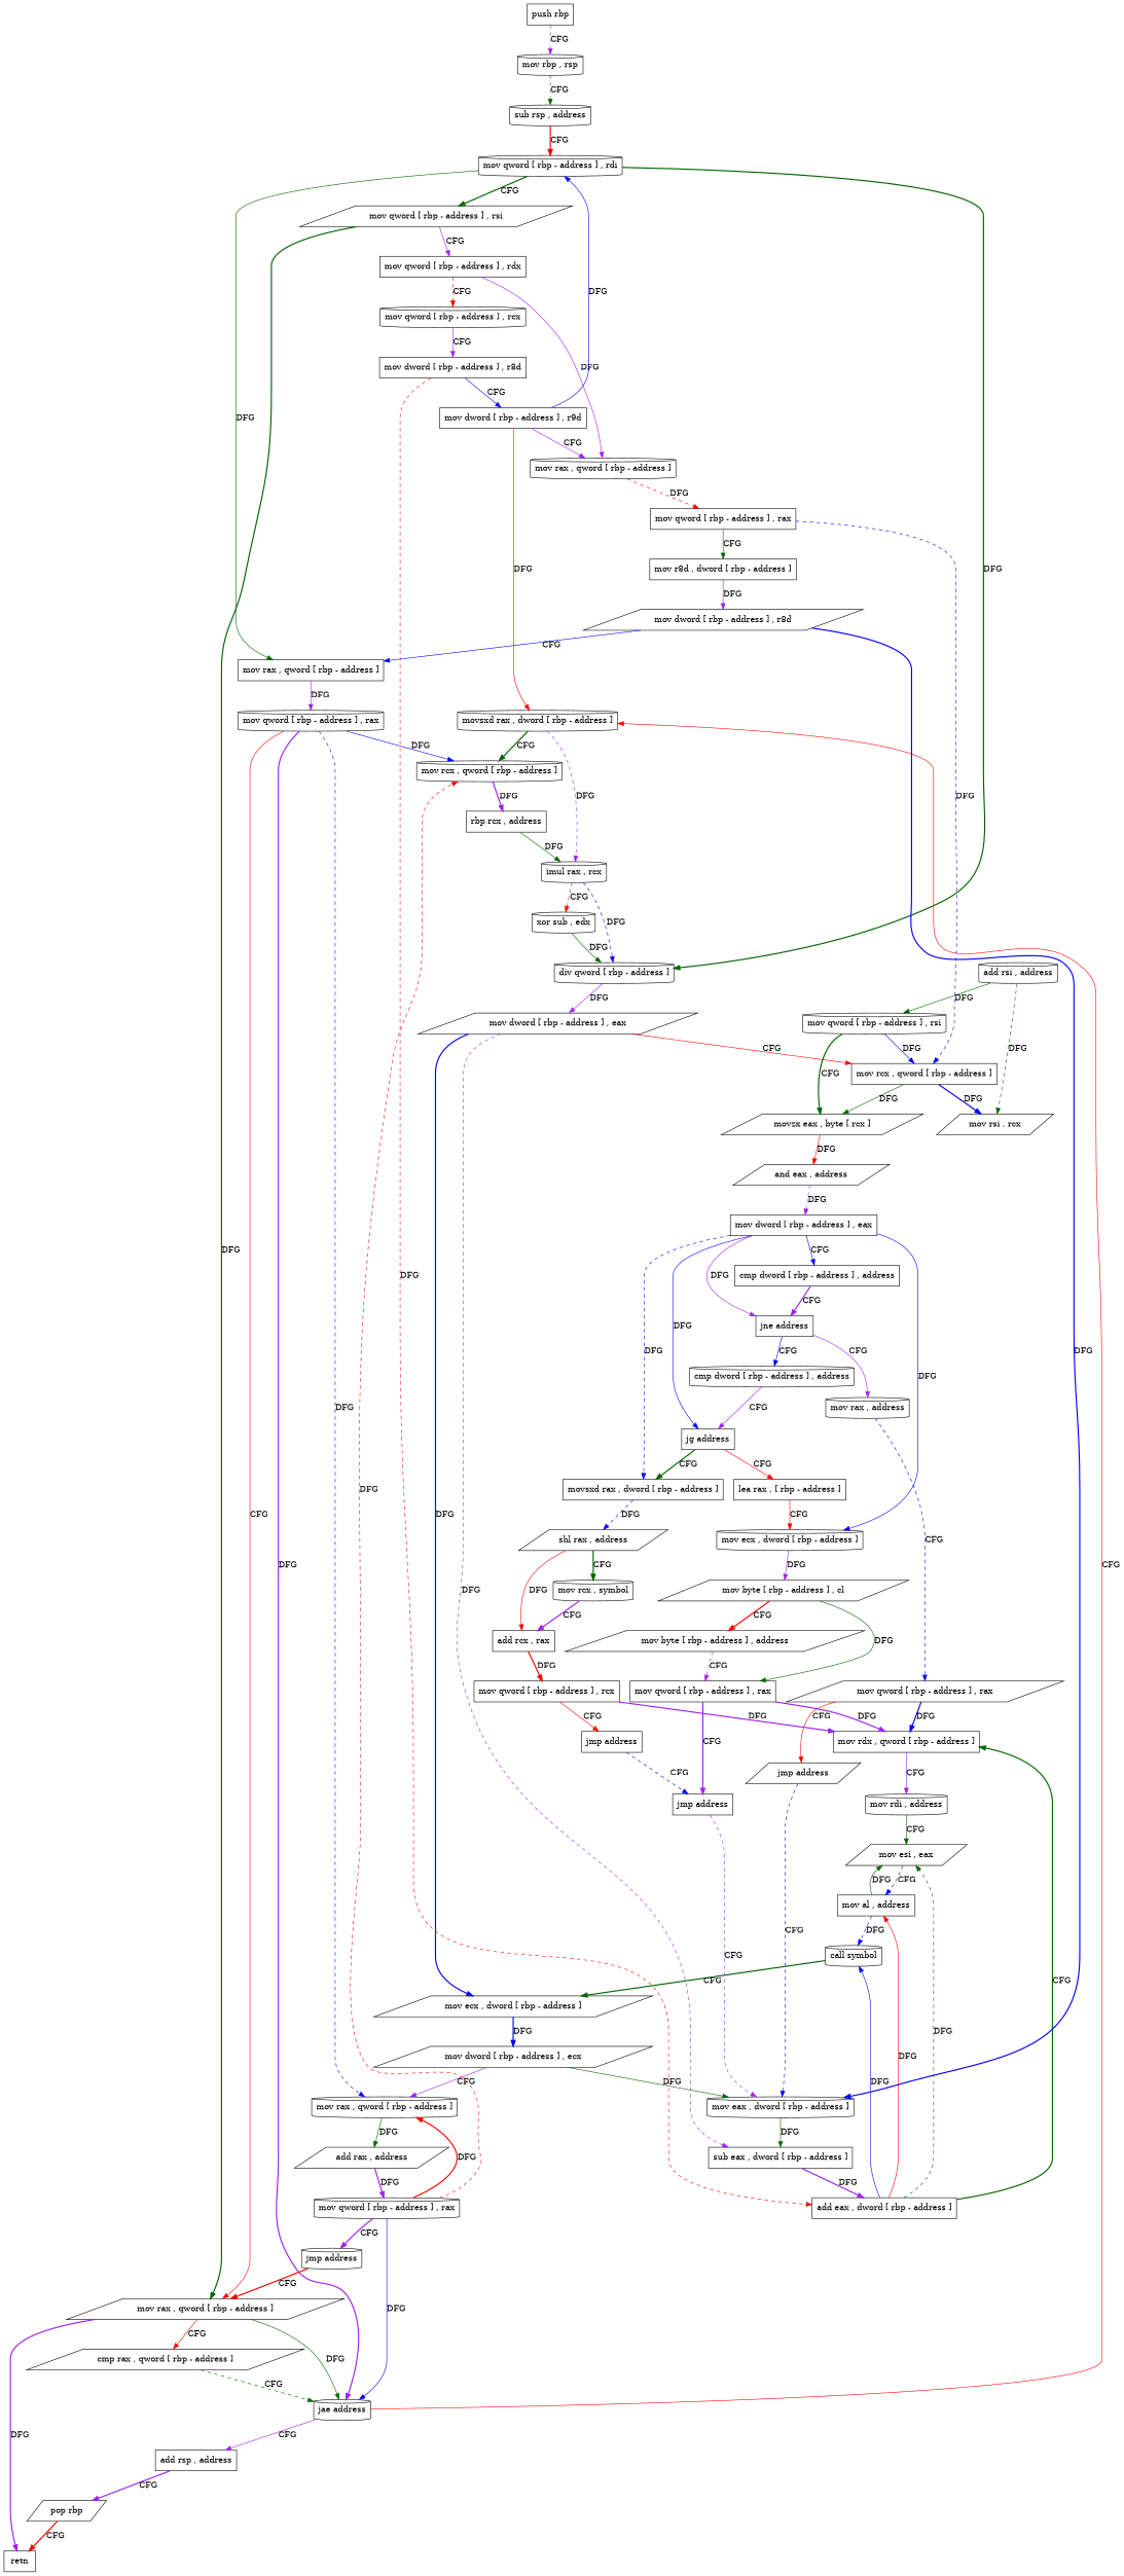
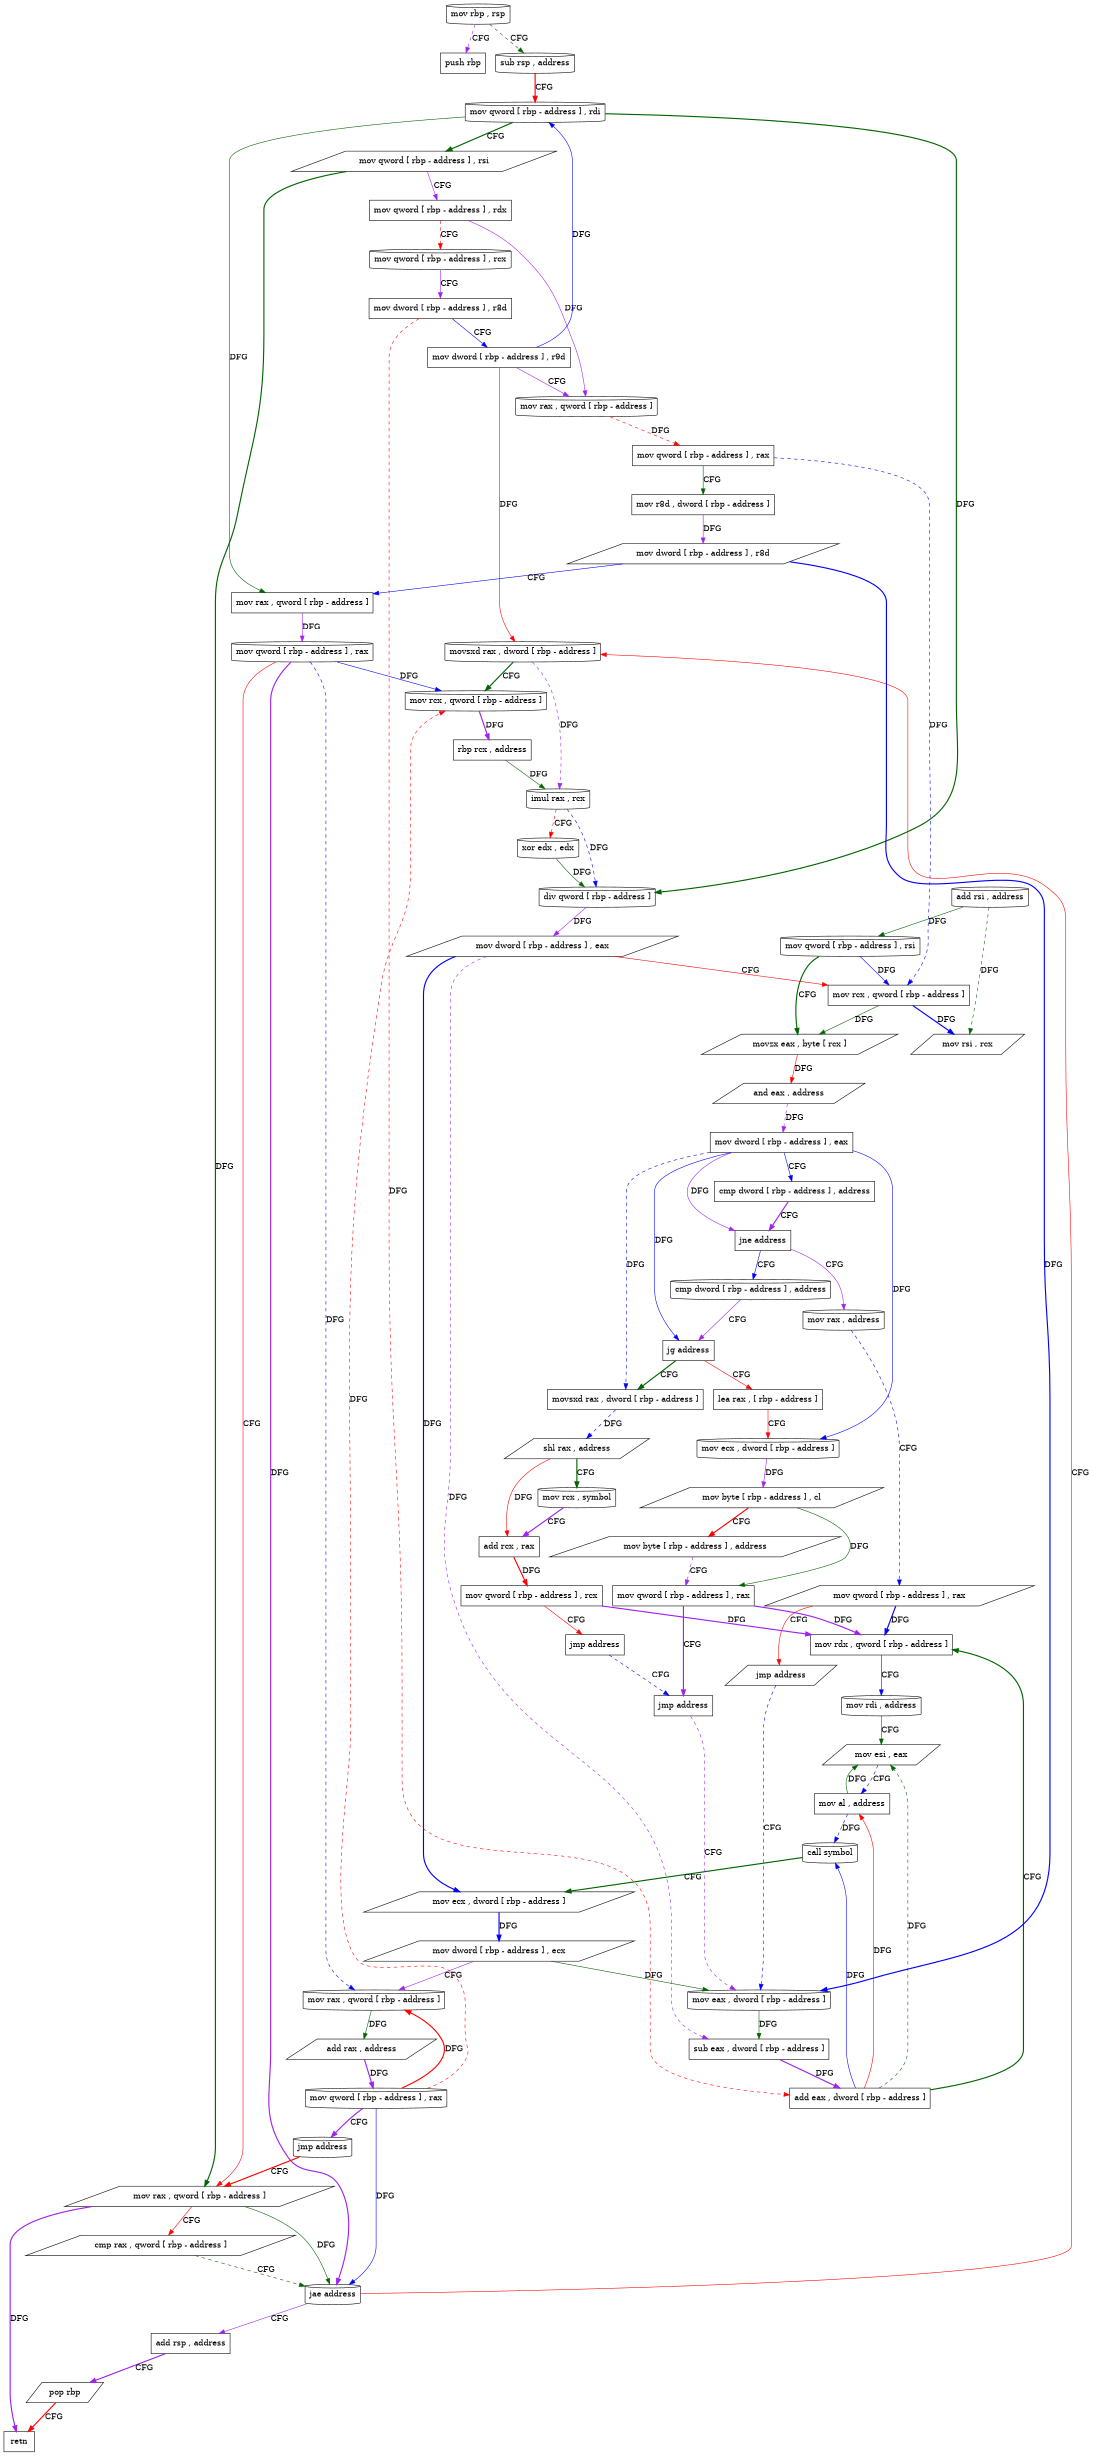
  digraph {
    node [shape=box]
    edge [color=purple style=solid]
    n1 [label="push rbp"]
    n2 [label="mov rbp , rsp" shape=cylinder]
    n3 [label="sub rsp , address" shape=cylinder]
    n4 [label="mov qword [ rbp - address ] , rdi" shape=cylinder]
    n5 [label="mov qword [ rbp - address ] , rsi" shape=parallelogram]
    n6 [label="mov rax , qword [ rbp - address ]"]
    n7 [label="div qword [ rbp - address ]" shape=cylinder]
    n8 [label="mov qword [ rbp - address ] , rdx"]
    n9 [label="mov rax , qword [ rbp - address ]" shape=parallelogram]
    n10 [label="mov qword [ rbp - address ] , rax" shape=cylinder]
    n11 [label="mov dword [ rbp - address ] , eax" shape=parallelogram]
    n12 [label="mov qword [ rbp - address ] , rcx" shape=cylinder]
    n13 [label="mov rax , qword [ rbp - address ]" shape=cylinder]
    n14 [label="jae address" shape=cylinder]
    n15 [label=retn]
    n16 [label="cmp rax , qword [ rbp - address ]" shape=parallelogram]
    n17 [label="mov dword [ rbp - address ] , r8d"]
    n18 [label="mov qword [ rbp - address ] , rax"]
    n19 [label="mov dword [ rbp - address ] , r9d"]
    n20 [label="add eax , dword [ rbp - address ]"]
    n21 [label="movsxd rax , dword [ rbp - address ]" shape=cylinder]
    n22 [label="mov rdx , qword [ rbp - address ]"]
    n23 [label="mov esi , eax" shape=parallelogram]
    n24 [label="mov al , address"]
    n25 [label="call symbol" shape=cylinder]
    n26 [label="mov r8d , dword [ rbp - address ]"]
    n27 [label="mov dword [ rbp - address ] , r8d" shape=parallelogram]
    n28 [label="mov rcx , qword [ rbp - address ]" shape=cylinder]
    n29 [label="imul rax , rcx" shape=cylinder]
    n30 [label="mov rcx , qword [ rbp - address ]"]
    n31 [label="mov rsi , rcx" shape=parallelogram]
    n32 [label="movzx eax , byte [ rcx ]" shape=parallelogram]
    n33 [label="mov eax , dword [ rbp - address ]" shape=cylinder]
    n34 [label="sub eax , dword [ rbp - address ]"]
    n35 [label="mov rax , qword [ rbp - address ]" shape=cylinder]
    n36 [label="rbp rcx , address"]
    n37 [label="add rax , address" shape=parallelogram]
    n38 [label="add rsp , address"]
    n39 [label="pop rbp" shape=parallelogram]
-   n40 [label="xor sub , edx" shape=cylinder]
+   n40 [label="xor edx , edx" shape=cylinder]
    n41 [label="mov ecx , dword [ rbp - address ]" shape=parallelogram]
    n42 [label="mov dword [ rbp - address ] , ecx" shape=parallelogram]
    n43 [label="and eax , address" shape=parallelogram]
    n44 [label="add rsi , address" shape=cylinder]
    n45 [label="mov qword [ rbp - address ] , rsi" shape=cylinder]
    n46 [label="mov dword [ rbp - address ] , eax"]
    n47 [label="cmp dword [ rbp - address ] , address"]
    n48 [label="jne address"]
    n49 [label="jg address"]
    n50 [label="movsxd rax , dword [ rbp - address ]"]
    n51 [label="mov ecx , dword [ rbp - address ]" shape=cylinder]
    n52 [label="cmp dword [ rbp - address ] , address" shape=cylinder]
    n53 [label="mov rax , address" shape=cylinder]
    n54 [label="lea rax , [ rbp - address ]"]
    n55 [label="shl rax , address" shape=parallelogram]
    n56 [label="mov byte [ rbp - address ] , cl" shape=parallelogram]
    n57 [label="mov qword [ rbp - address ] , rax" shape=parallelogram]
    n58 [label="jmp address" shape=parallelogram]
    n59 [label="mov rcx , symbol" shape=cylinder]
    n60 [label="add rcx , rax"]
    n61 [label="mov rdi , address" shape=cylinder]
    n62 [label="mov byte [ rbp - address ] , address" shape=parallelogram]
    n63 [label="mov qword [ rbp - address ] , rax"]
    n64 [label="jmp address"]
    n65 [label="mov qword [ rbp - address ] , rcx"]
    n66 [label="jmp address"]
    n67 [label="mov qword [ rbp - address ] , rax" shape=cylinder]
    n68 [label="jmp address" shape=cylinder]
-   n1 -> n2 [label=CFG style=dashed]
+   n2 -> n1 [label=CFG style=dashed]
    n2 -> n3 [color=darkgreen label=CFG style=dashed]
    n3 -> n4 [color=red label=CFG style=bold]
    n4 -> n5 [color=darkgreen label=CFG style=bold]
    n4 -> n6 [color=darkgreen label=DFG]
    n4 -> n7 [color=darkgreen label=DFG style=bold]
    n5 -> n8 [label=CFG]
    n5 -> n9 [color=darkgreen label=DFG style=bold]
    n6 -> n10 [label=DFG]
    n7 -> n11 [label=DFG]
    n8 -> n12 [color=red label=CFG style=dashed]
    n8 -> n13 [label=DFG]
    n9 -> n14 [color=darkgreen label=DFG]
    n9 -> n15 [label=DFG style=bold]
    n9 -> n16 [color=red label=CFG]
    n10 -> n9 [color=red label=CFG]
    n10 -> n14 [label=DFG style=bold]
    n10 -> n28 [color=blue label=DFG]
    n10 -> n35 [color=blue label=DFG style=dashed]
    n11 -> n30 [color=red label=CFG]
    n11 -> n34 [label=DFG style=dashed]
    n11 -> n41 [color=blue label=DFG style=bold]
    n12 -> n17 [label=CFG]
    n13 -> n18 [color=red label=DFG style=dashed]
    n14 -> n21 [color=red label=CFG]
    n14 -> n38 [label=CFG]
    n16 -> n14 [color=darkgreen label=CFG style=dashed]
    n17 -> n19 [color=blue label=CFG]
    n17 -> n20 [color=red label=DFG style=dashed]
    n18 -> n26 [color=darkgreen label=CFG]
    n18 -> n30 [color=blue label=DFG style=dashed]
    n19 -> n4 [color=blue label=DFG]
    n19 -> n13 [label=CFG]
    n19 -> n21 [color=red label=DFG]
    n20 -> n22 [color=darkgreen label=CFG style=bold]
    n20 -> n23 [color=darkgreen label=DFG style=dashed]
    n20 -> n24 [color=red label=DFG]
    n20 -> n25 [color=blue label=DFG]
    n21 -> n28 [color=darkgreen label=CFG style=bold]
    n21 -> n29 [label=DFG style=dashed]
-   n22 -> n61 [label=CFG]
+   n22 -> n61 [color=blue label=CFG]
    n23 -> n24 [color=blue label=CFG style=dashed]
    n24 -> n23 [color=darkgreen label=DFG]
    n24 -> n25 [color=blue label=DFG style=dashed]
    n25 -> n41 [color=darkgreen label=CFG style=bold]
    n26 -> n27 [label=DFG]
    n27 -> n6 [color=blue label=CFG]
    n27 -> n33 [color=blue label=DFG style=bold]
    n28 -> n36 [label=DFG style=bold]
    n29 -> n7 [color=blue label=DFG style=dashed]
    n29 -> n40 [color=red label=CFG style=dashed]
    n30 -> n31 [color=blue label=DFG style=bold]
    n30 -> n32 [color=darkgreen label=DFG]
    n32 -> n43 [color=red label=DFG]
    n33 -> n34 [color=darkgreen label=DFG]
    n34 -> n20 [label=DFG style=bold]
    n35 -> n37 [color=darkgreen label=DFG]
    n36 -> n29 [color=darkgreen label=DFG]
    n37 -> n67 [label=DFG style=bold]
    n38 -> n39 [label=CFG style=bold]
    n39 -> n15 [color=red label=CFG style=bold]
    n40 -> n7 [color=darkgreen label=DFG]
    n41 -> n42 [color=blue label=DFG style=bold]
    n42 -> n33 [color=darkgreen label=DFG]
    n42 -> n35 [label=CFG]
    n43 -> n46 [label=DFG style=dashed]
    n44 -> n31 [color=darkgreen label=DFG style=dashed]
    n44 -> n45 [color=darkgreen label=DFG]
    n45 -> n30 [color=blue label=DFG]
    n45 -> n32 [color=darkgreen label=CFG style=bold]
    n46 -> n47 [color=blue label=CFG]
    n46 -> n48 [label=DFG]
    n46 -> n49 [color=blue label=DFG]
    n46 -> n50 [color=blue label=DFG style=dashed]
    n46 -> n51 [color=blue label=DFG]
    n47 -> n48 [label=CFG style=bold]
    n48 -> n52 [color=blue label=CFG]
    n48 -> n53 [label=CFG]
    n49 -> n50 [color=darkgreen label=CFG style=bold]
    n49 -> n54 [color=red label=CFG]
    n50 -> n55 [color=blue label=DFG style=dashed]
    n51 -> n56 [label=DFG]
    n52 -> n49 [label=CFG]
    n53 -> n57 [color=blue label=CFG style=dashed]
    n54 -> n51 [color=red label=CFG]
    n55 -> n59 [color=darkgreen label=CFG style=bold]
    n55 -> n60 [color=red label=DFG]
    n56 -> n62 [color=red label=CFG style=bold]
    n56 -> n63 [color=darkgreen label=DFG]
    n57 -> n22 [color=blue label=DFG style=bold]
    n57 -> n58 [color=red label=CFG]
    n58 -> n33 [color=blue label=CFG style=dashed]
    n59 -> n60 [label=CFG style=bold]
    n60 -> n65 [color=red label=DFG style=bold]
    n61 -> n23 [color=darkgreen label=CFG]
    n62 -> n63 [label=CFG style=dashed]
    n63 -> n22 [label=DFG style=bold]
    n63 -> n64 [label=CFG style=bold]
    n64 -> n33 [label=CFG style=dashed]
    n65 -> n22 [label=DFG style=bold]
    n65 -> n66 [color=red label=CFG]
    n66 -> n64 [color=blue label=CFG style=dashed]
    n67 -> n14 [color=blue label=DFG]
    n67 -> n28 [color=red label=DFG style=dashed]
    n67 -> n35 [color=red label=DFG style=bold]
    n67 -> n68 [label=CFG style=bold]
    n68 -> n9 [color=red label=CFG style=bold]
  }
